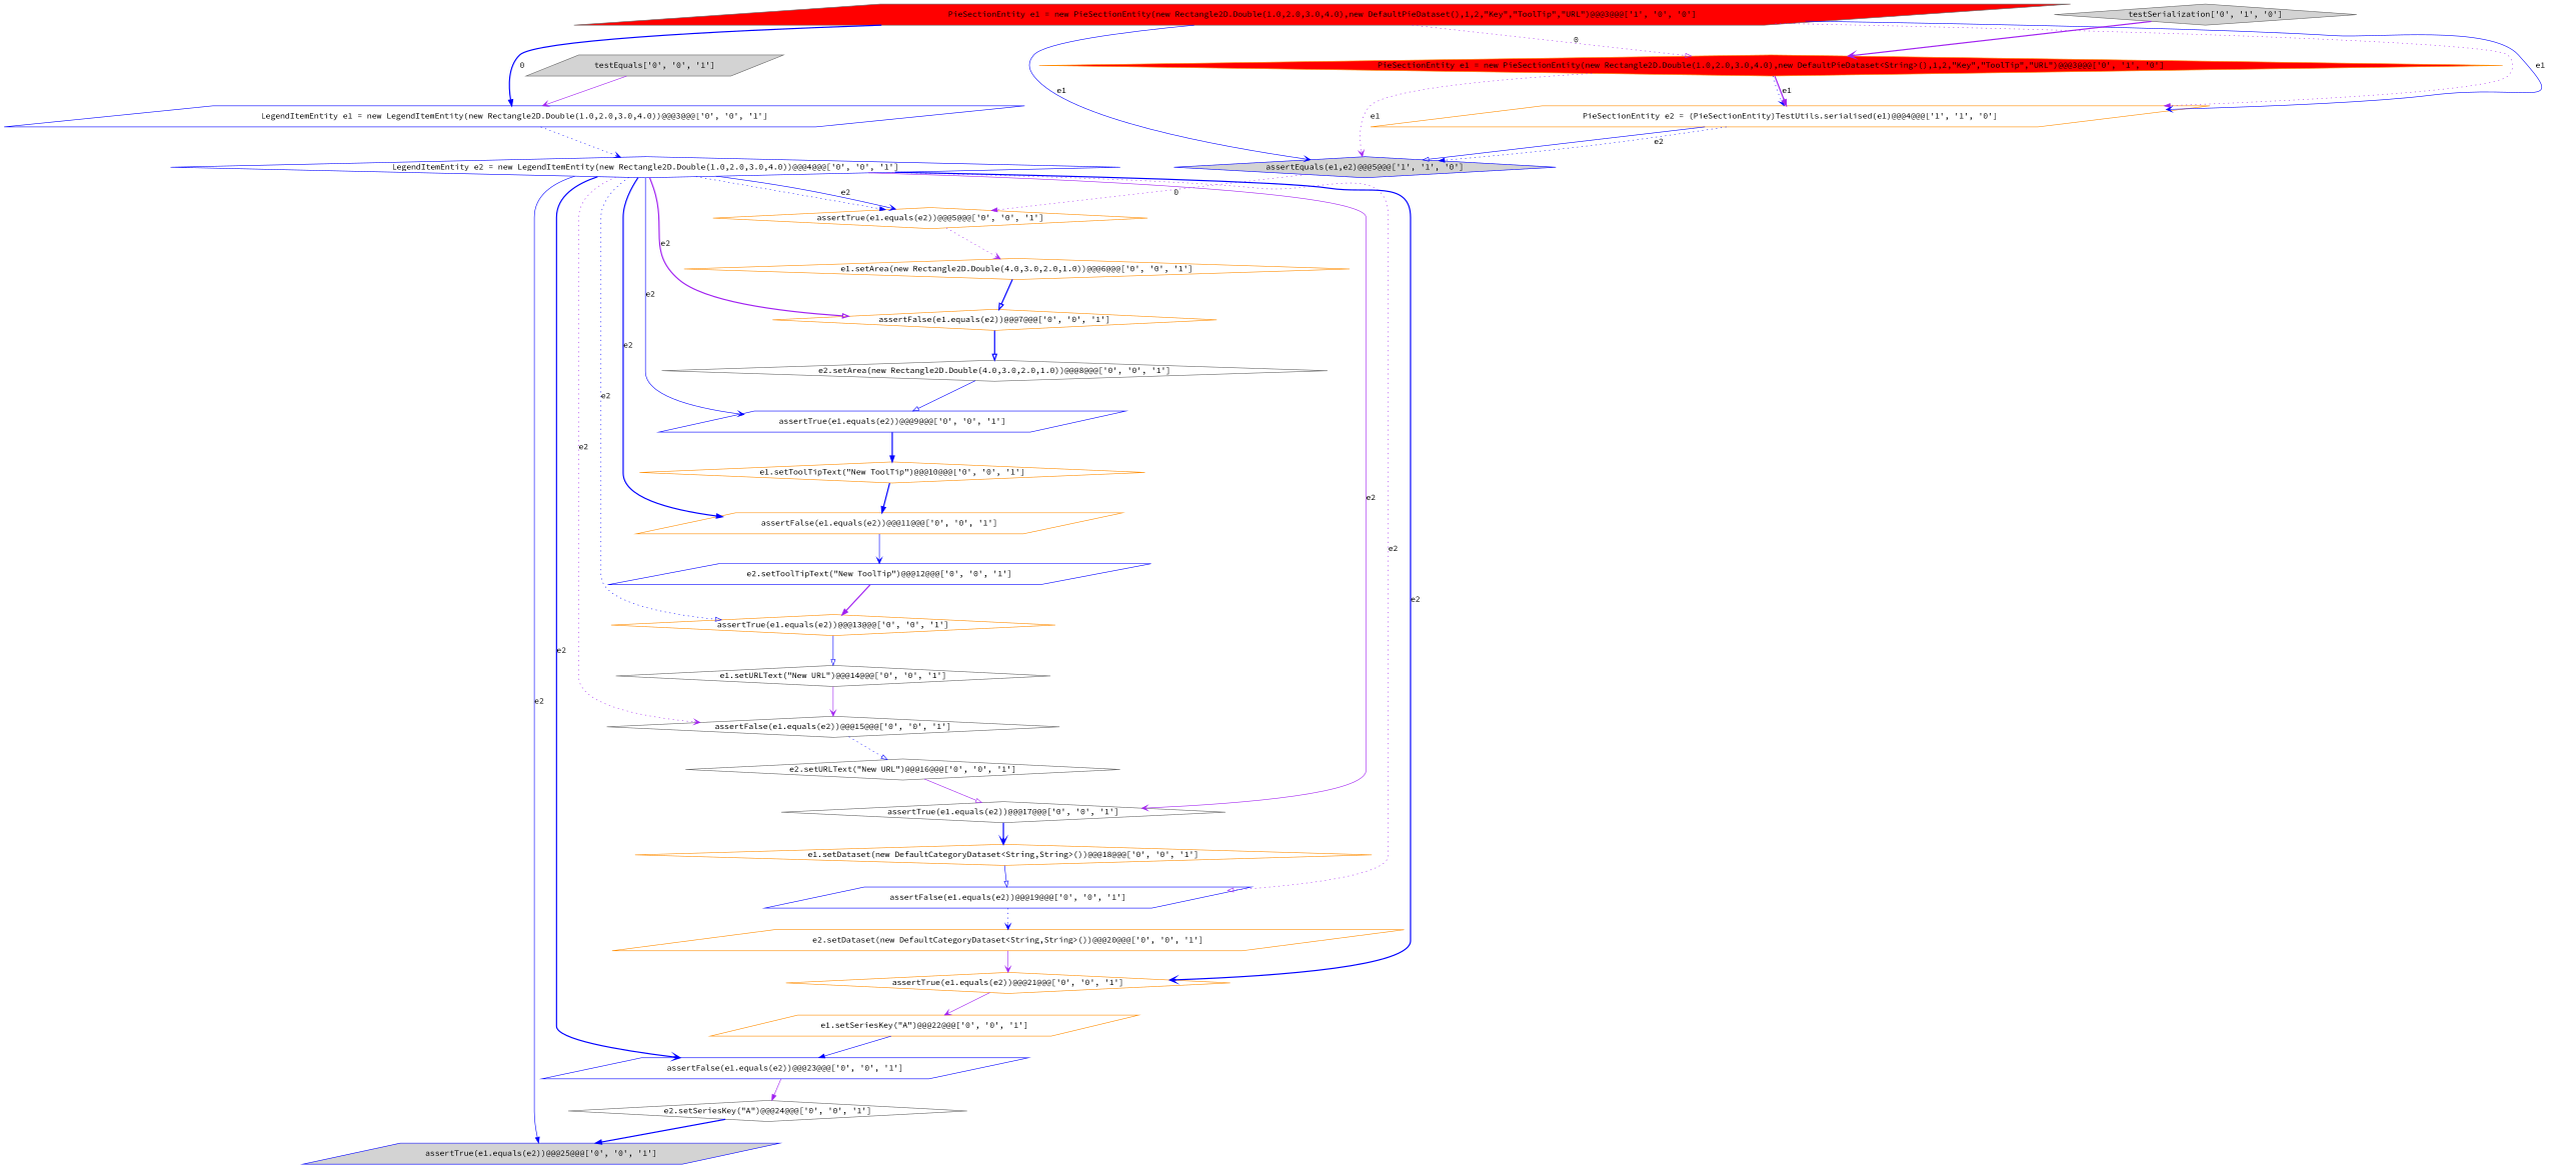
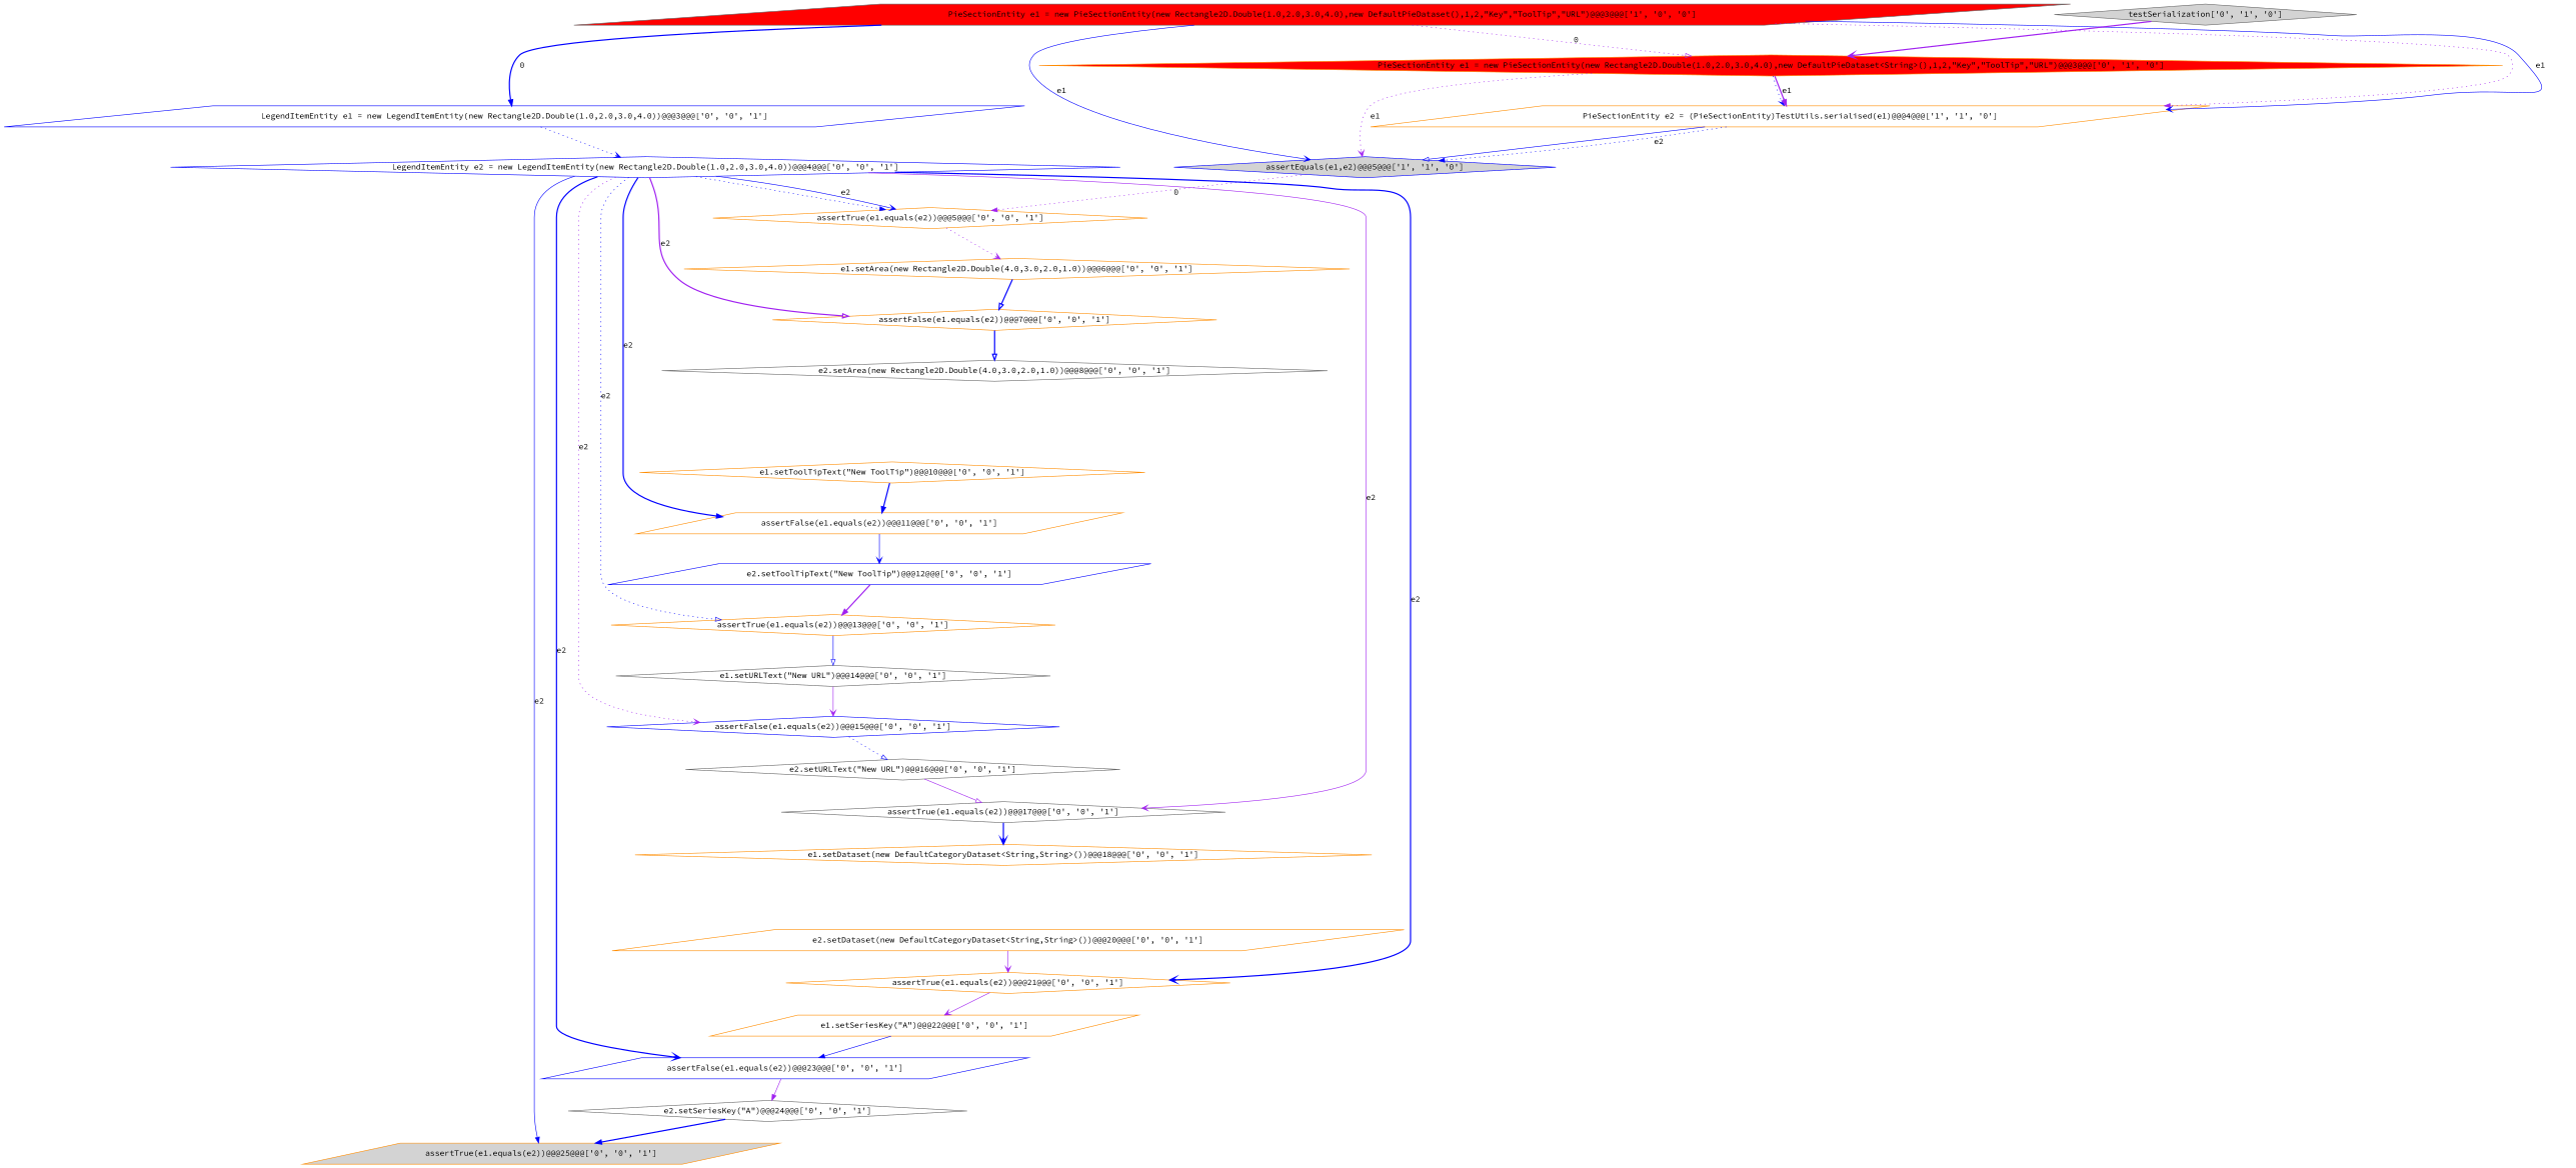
  digraph {
    fontname="Source Code Pro"
    node [color=darkorange fillcolor=white fontname="Source Code Pro" shape=diamond style=filled]
    edge [arrowhead=vee color=blue fontname="Source Code Pro" style=solid]
    n1 [color=gray40 fillcolor=red label="PieSectionEntity e1 = new PieSectionEntity(new Rectangle2D.Double(1.0,2.0,3.0,4.0),new DefaultPieDataset(),1,2,\"Key\",\"ToolTip\",\"URL\")@@@3@@@['1', '0', '0']" shape=parallelogram]
    n2 [fillcolor=red label="PieSectionEntity e1 = new PieSectionEntity(new Rectangle2D.Double(1.0,2.0,3.0,4.0),new DefaultPieDataset<String>(),1,2,\"Key\",\"ToolTip\",\"URL\")@@@3@@@['0', '1', '0']"]
    n3 [color=blue fillcolor=lightgray label="assertEquals(e1,e2)@@@5@@@['1', '1', '0']"]
    n4 [label="PieSectionEntity e2 = (PieSectionEntity)TestUtils.serialised(e1)@@@4@@@['1', '1', '0']" shape=parallelogram]
    n5 [color=blue label="LegendItemEntity e1 = new LegendItemEntity(new Rectangle2D.Double(1.0,2.0,3.0,4.0))@@@3@@@['0', '0', '1']" shape=parallelogram]
-   n6 [color=blue label="assertFalse(e1.equals(e2))@@@19@@@['0', '0', '1']" shape=parallelogram]
    n7 [label="e2.setDataset(new DefaultCategoryDataset<String,String>())@@@20@@@['0', '0', '1']" shape=parallelogram]
    n8 [label="assertTrue(e1.equals(e2))@@@21@@@['0', '0', '1']"]
-   n9 [color=blue fillcolor=lightgray label="assertTrue(e1.equals(e2))@@@25@@@['0', '0', '1']" shape=parallelogram]
+   n9 [fillcolor=lightgray label="assertTrue(e1.equals(e2))@@@25@@@['0', '0', '1']" shape=parallelogram]
    n10 [color=gray40 label="e2.setURLText(\"New URL\")@@@16@@@['0', '0', '1']"]
    n11 [color=gray40 label="assertTrue(e1.equals(e2))@@@17@@@['0', '0', '1']"]
    n12 [label="e1.setDataset(new DefaultCategoryDataset<String,String>())@@@18@@@['0', '0', '1']"]
-   n13 [color=gray40 label="assertFalse(e1.equals(e2))@@@15@@@['0', '0', '1']"]
+   n13 [color=blue label="assertFalse(e1.equals(e2))@@@15@@@['0', '0', '1']"]
    n14 [color=blue label="LegendItemEntity e2 = new LegendItemEntity(new Rectangle2D.Double(1.0,2.0,3.0,4.0))@@@4@@@['0', '0', '1']"]
    n15 [label="assertTrue(e1.equals(e2))@@@13@@@['0', '0', '1']"]
    n16 [color=blue label="assertFalse(e1.equals(e2))@@@23@@@['0', '0', '1']" shape=parallelogram]
    n17 [label="assertFalse(e1.equals(e2))@@@7@@@['0', '0', '1']"]
    n18 [label="assertTrue(e1.equals(e2))@@@5@@@['0', '0', '1']"]
-   n19 [color=blue label="assertTrue(e1.equals(e2))@@@9@@@['0', '0', '1']" shape=parallelogram]
    n20 [label="assertFalse(e1.equals(e2))@@@11@@@['0', '0', '1']" shape=parallelogram]
    n21 [color=gray40 label="e1.setURLText(\"New URL\")@@@14@@@['0', '0', '1']"]
    n22 [color=gray40 label="e2.setSeriesKey(\"A\")@@@24@@@['0', '0', '1']"]
    n23 [color=gray40 label="e2.setArea(new Rectangle2D.Double(4.0,3.0,2.0,1.0))@@@8@@@['0', '0', '1']"]
    n24 [label="e1.setSeriesKey(\"A\")@@@22@@@['0', '0', '1']" shape=parallelogram]
    n25 [label="e1.setArea(new Rectangle2D.Double(4.0,3.0,2.0,1.0))@@@6@@@['0', '0', '1']"]
    n26 [label="e1.setToolTipText(\"New ToolTip\")@@@10@@@['0', '0', '1']"]
    n27 [color=blue label="e2.setToolTipText(\"New ToolTip\")@@@12@@@['0', '0', '1']" shape=parallelogram]
    n28 [color=gray40 fillcolor=lightgray label="testSerialization['0', '1', '0']"]
-   n29 [color=gray40 fillcolor=lightgray label="testEquals['0', '0', '1']" shape=parallelogram]
    n1 -> n2 [arrowhead=onormal color=purple label=0 style=dotted]
    n1 -> n3 [label=e1]
    n1 -> n4 [arrowhead=normal color=purple style=dotted]
    n1 -> n4 [label=e1]
    n1 -> n5 [arrowhead=normal label=0 style=bold]
    n2 -> n3 [color=purple label=e1 style=dotted]
    n2 -> n4 [style=dotted]
    n2 -> n4 [arrowhead=normal color=purple label=e1 style=bold]
    n3 -> n18 [arrowhead=normal color=purple label=0 style=dotted]
    n4 -> n3 [arrowhead=onormal]
    n4 -> n3 [arrowhead=normal label=e2 style=dotted]
    n5 -> n14 [style=dotted]
-   n6 -> n7 [style=dotted]
    n7 -> n8 [color=purple]
    n8 -> n24 [color=purple]
    n10 -> n11 [arrowhead=onormal color=purple]
    n11 -> n12 [style=bold]
-   n12 -> n6 [arrowhead=onormal]
    n13 -> n10 [arrowhead=onormal style=dotted]
-   n14 -> n6 [arrowhead=onormal color=purple label=e2 style=dotted]
    n14 -> n8 [label=e2 style=bold]
    n14 -> n9 [arrowhead=normal label=e2]
    n14 -> n11 [color=purple label=e2]
    n14 -> n13 [color=purple label=e2 style=dotted]
    n14 -> n15 [arrowhead=onormal label=e2 style=dotted]
    n14 -> n16 [label=e2 style=bold]
    n14 -> n17 [arrowhead=onormal color=purple label=e2 style=bold]
    n14 -> n18 [arrowhead=normal style=dotted]
    n14 -> n18 [label=e2]
-   n14 -> n19 [label=e2]
    n14 -> n20 [arrowhead=normal label=e2 style=bold]
    n15 -> n21 [arrowhead=onormal]
    n16 -> n22 [arrowhead=normal color=purple]
    n17 -> n23 [arrowhead=onormal style=bold]
    n18 -> n25 [color=purple style=dotted]
-   n19 -> n26 [arrowhead=normal style=bold]
    n20 -> n27
    n21 -> n13 [color=purple]
    n22 -> n9 [arrowhead=normal style=bold]
-   n23 -> n19 [arrowhead=onormal]
    n24 -> n16 [arrowhead=normal]
    n25 -> n17 [arrowhead=onormal style=bold]
    n26 -> n20 [arrowhead=normal style=bold]
    n27 -> n15 [arrowhead=normal color=purple style=bold]
    n28 -> n2 [color=purple style=bold]
-   n29 -> n5 [color=purple]
  }
